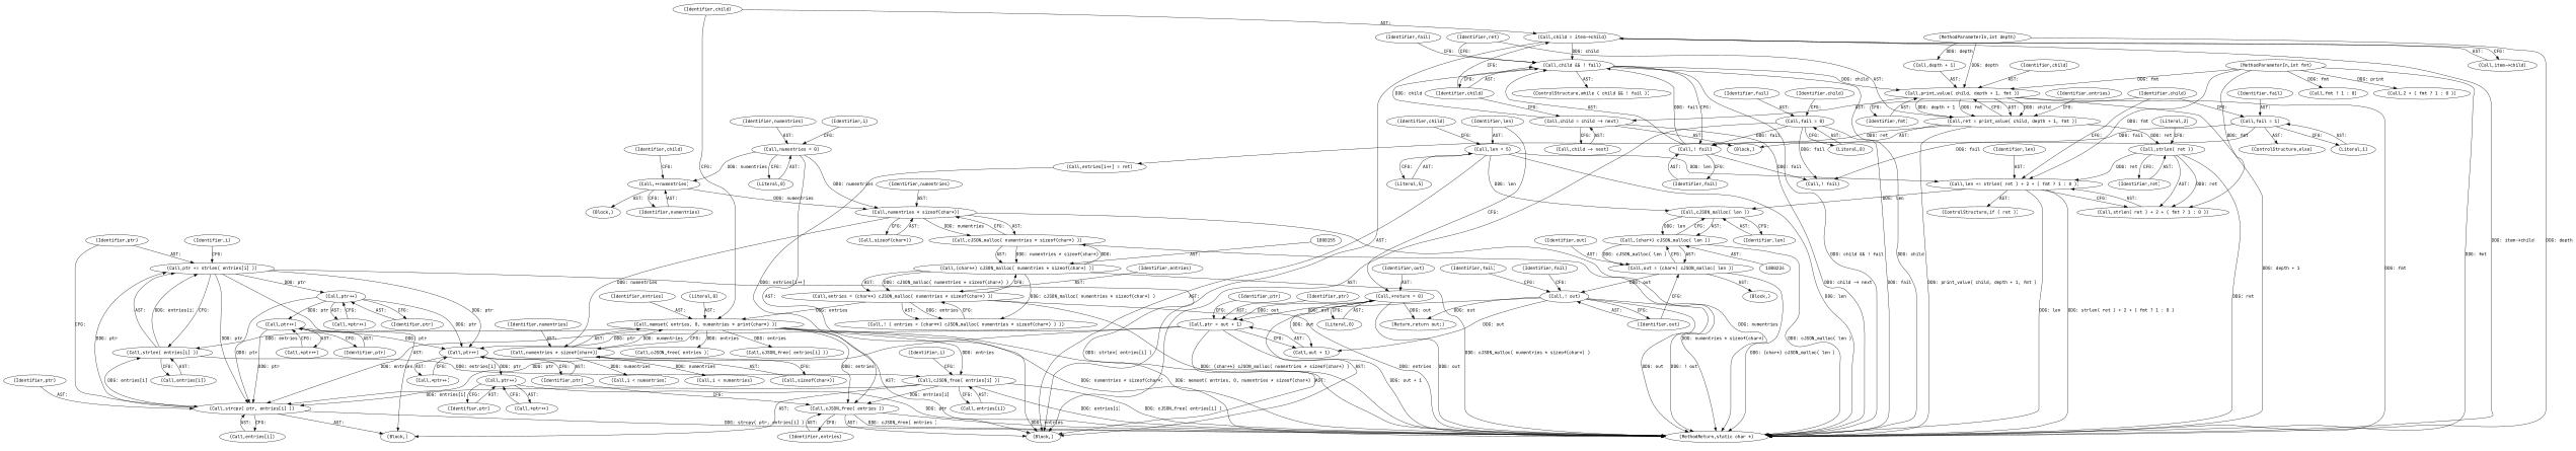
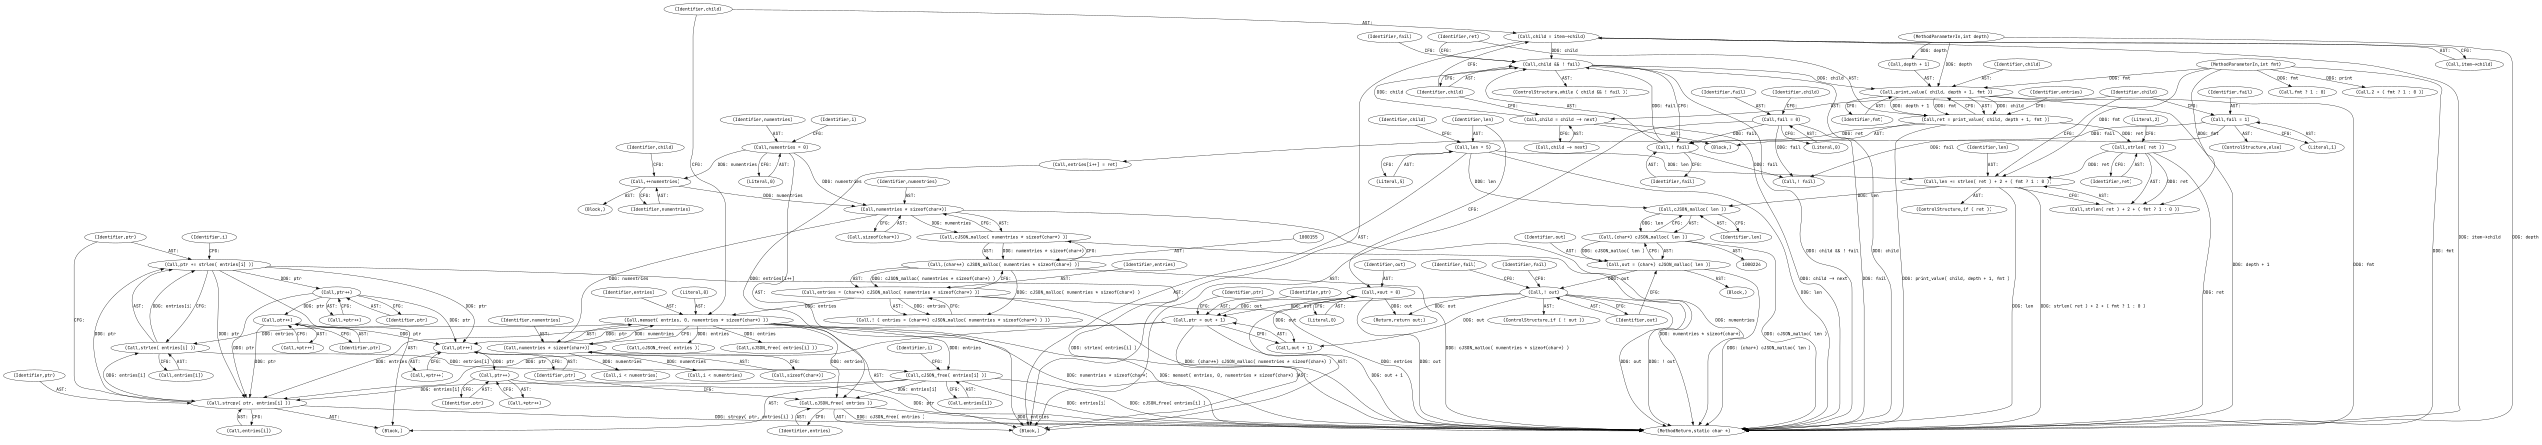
  digraph {
    fontname="JetBrains Mono"
    node [fontname="JetBrains Mono"]
    edge [fontname="JetBrains Mono"]
    n1 [label="(Call,ptr += strlen( entries[i] ))"]
    n2 [label="(Call,strlen( entries[i] ))"]
    n3 [label="(Call,strcpy( ptr, entries[i] ))"]
    n4 [label="(Call,ptr++)"]
    n5 [label="(Call,ptr++)"]
    n6 [label="(Block,)"]
    n7 [label="(MethodReturn,static char *)"]
    n8 [label="(Call,cJSON_free( entries[i] ))"]
    n9 [label="(Call,entries[i])"]
    n10 [label="(Call,entries[i])"]
    n11 [label="(Call,ptr++)"]
    n12 [label="(Identifier,ptr)"]
    n13 [label="(Call,*ptr++)"]
    n14 [label="(Call,ptr++)"]
    n15 [label="(Call,*ptr++)"]
    n16 [label="(Identifier,ptr)"]
    n17 [label="(Call,cJSON_free( entries ))"]
    n18 [label="(Call,entries[i])"]
-   n19 [label="(Call,memset( entries, 0, numentries * print(char*) ))"]
+   n19 [label="(Call,memset( entries, 0, numentries * sizeof(char*) ))"]
    n20 [label="(Call,numentries * sizeof(char*))"]
    n21 [label="(Block,)"]
    n22 [label="(Call,cJSON_free( entries ))"]
    n23 [label="(Call,cJSON_free( entries[i] ))"]
    n24 [label="(Call,i < numentries)"]
    n25 [label="(Call,sizeof(char*))"]
    n26 [label="(Call,i < numentries)"]
    n27 [label="(Identifier,entries)"]
    n28 [label="(Call,entries = (char**) cJSON_malloc( numentries * sizeof(char*) ))"]
    n29 [label="(Call,(char**) cJSON_malloc( numentries * sizeof(char*) ))"]
    n30 [label="(Call,! ( entries = (char**) cJSON_malloc( numentries * sizeof(char*) ) ))"]
    n31 [label="(Call,cJSON_malloc( numentries * sizeof(char*) ))"]
    n32 [label="(Call,numentries * sizeof(char*))"]
    n33 [label="(Call,sizeof(char*))"]
    n34 [label="(Call,numentries = 0)"]
    n35 [label="(Call,++numentries)"]
    n36 [label="(Literal,0)"]
    n37 [label="(Identifier,numentries)"]
    n38 [label="(Block,)"]
    n39 [label="(Identifier,ptr)"]
    n40 [label="(Call,*ptr++)"]
    n41 [label="(Call,ptr = out + 1)"]
    n42 [label="(Call,out + 1)"]
-   n43 [label="(Call,*return = 0)"]
+   n43 [label="(Call,*out = 0)"]
    n44 [label="(Literal,0)"]
    n45 [label="(Return,return out;)"]
    n46 [label="(Call,! out)"]
+   n47 [label="(ControlStructure,if ( ! out ))"]
    n48 [label="(Identifier,out)"]
    n49 [label="(Call,out = (char*) cJSON_malloc( len ))"]
    n50 [label="(Call,(char*) cJSON_malloc( len ))"]
    n51 [label="(Block,)"]
    n52 [label="(Call,cJSON_malloc( len ))"]
    n53 [label="(Identifier,len)"]
    n54 [label="(Call,len = 5)"]
    n55 [label="(Call,len += strlen( ret ) + 2 + ( fmt ? 1 : 0 ))"]
    n56 [label="(Literal,5)"]
    n57 [label="(ControlStructure,if ( ret ))"]
    n58 [label="(Call,strlen( ret ) + 2 + ( fmt ? 1 : 0 ))"]
    n59 [label="(Call,strlen( ret ))"]
    n60 [label="(Identifier,ret)"]
    n61 [label="(Call,ret = print_value( child, depth + 1, fmt ))"]
    n62 [label="(Call,print_value( child, depth + 1, fmt ))"]
    n63 [label="(Block,)"]
    n64 [label="(Call,entries[i++] = ret)"]
    n65 [label="(Identifier,fmt)"]
    n66 [label="(Call,child && ! fail)"]
    n67 [label="(Call,! fail)"]
    n68 [label="(ControlStructure,while ( child && ! fail ))"]
    n69 [label="(Identifier,child)"]
    n70 [label="(Call,! fail)"]
    n71 [label="(Identifier,fail)"]
    n72 [label="(Call,child = child -> next)"]
    n73 [label="(Call,child = item->child)"]
    n74 [label="(Call,child -> next)"]
    n75 [label="(Call,item->child)"]
    n76 [label="(Call,fail = 1)"]
    n77 [label="(ControlStructure,else)"]
    n78 [label="(Literal,1)"]
    n79 [label="(Call,fail = 0)"]
    n80 [label="(Literal,0)"]
    n81 [label="(MethodParameterIn,int depth)"]
    n82 [label="(Call,depth + 1)"]
    n83 [label="(MethodParameterIn,int fmt)"]
    n84 [label="(Call,fmt ? 1 : 0)"]
    n85 [label="(Call,2 + ( fmt ? 1 : 0 ))"]
    n86 [label="(Call,*ptr++)"]
    n87 [label="(Identifier,ptr)"]
    n88 [label="(Identifier,ptr)"]
    n89 [label="(Identifier,fail)"]
    n90 [label="(Identifier,numentries)"]
    n91 [label="(Identifier,ptr)"]
    n92 [label="(Identifier,fail)"]
    n93 [label="(Identifier,len)"]
    n94 [label="(Identifier,ptr)"]
    n95 [label="(Identifier,ret)"]
    n96 [label="(Literal,0)"]
    n97 [label="(Identifier,out)"]
    n98 [label="(Identifier,child)"]
    n99 [label="(Identifier,ptr)"]
    n100 [label="(Literal,2)"]
    n101 [label="(Identifier,entries)"]
    n102 [label="(Identifier,i)"]
    n103 [label="(Identifier,entries)"]
    n104 [label="(Identifier,child)"]
    n105 [label="(Identifier,numentries)"]
    n106 [label="(Identifier,entries)"]
    n107 [label="(Identifier,child)"]
    n108 [label="(Identifier,len)"]
    n109 [label="(Identifier,child)"]
    n110 [label="(Identifier,i)"]
    n111 [label="(Identifier,fail)"]
    n112 [label="(Identifier,out)"]
    n113 [label="(Identifier,fail)"]
    n114 [label="(Identifier,fail)"]
    n115 [label="(Identifier,child)"]
    n116 [label="(Identifier,child)"]
    n117 [label="(Identifier,numentries)"]
    n118 [label="(Identifier,i)"]
    1000155
    1000224
    n1 -> n2 [label="CFG: "]
    n1 -> n3 [label="DDG: ptr"]
    n1 -> n4 [label="DDG: ptr"]
    n1 -> n5 [label="DDG: ptr"]
    n1 -> n6 [label="AST: "]
    n1 -> n7 [label="DDG: strlen( entries[i] )"]
    n2 -> n1 [label="AST: "]
    n2 -> n1 [label="DDG: entries[i]"]
    n2 -> n8 [label="DDG: entries[i]"]
    n2 -> n9 [label="CFG: "]
    n3 -> n1 [label="DDG: ptr"]
    n3 -> n2 [label="DDG: entries[i]"]
    n3 -> n6 [label="AST: "]
    n3 -> n7 [label="DDG: strcpy( ptr, entries[i] )"]
    n3 -> n10 [label="CFG: "]
    n4 -> n3 [label="DDG: ptr"]
    n4 -> n5 [label="DDG: ptr"]
    n4 -> n11 [label="DDG: ptr"]
    n4 -> n12 [label="CFG: "]
    n4 -> n13 [label="AST: "]
    n5 -> n14 [label="DDG: ptr"]
    n5 -> n15 [label="AST: "]
    n5 -> n16 [label="CFG: "]
    n8 -> n3 [label="DDG: entries[i]"]
    n8 -> n6 [label="AST: "]
    n8 -> n7 [label="DDG: entries[i]"]
    n8 -> n7 [label="DDG: cJSON_free( entries[i] )"]
    n8 -> n17 [label="DDG: entries[i]"]
    n8 -> n18 [label="CFG: "]
    n9 -> n2 [label="AST: "]
    n10 -> n3 [label="AST: "]
    n11 -> n3 [label="DDG: ptr"]
    n11 -> n5 [label="DDG: ptr"]
    n11 -> n39 [label="CFG: "]
    n11 -> n40 [label="AST: "]
    n12 -> n4 [label="AST: "]
    n13 -> n4 [label="CFG: "]
    n14 -> n7 [label="DDG: ptr"]
    n14 -> n86 [label="AST: "]
    n14 -> n87 [label="CFG: "]
    n15 -> n5 [label="CFG: "]
    n16 -> n5 [label="AST: "]
    n16 -> n17 [label="CFG: "]
    n17 -> n7 [label="DDG: cJSON_free( entries )"]
    n17 -> n7 [label="DDG: entries"]
    n17 -> n21 [label="AST: "]
    n17 -> n27 [label="CFG: "]
    n18 -> n8 [label="AST: "]
    n19 -> n2 [label="DDG: entries"]
    n19 -> n3 [label="DDG: entries"]
    n19 -> n7 [label="DDG: numentries * sizeof(char*)"]
    n19 -> n7 [label="DDG: memset( entries, 0, numentries * sizeof(char*) )"]
    n19 -> n8 [label="DDG: entries"]
    n19 -> n17 [label="DDG: entries"]
    n19 -> n20 [label="CFG: "]
    n19 -> n21 [label="AST: "]
    n19 -> n22 [label="DDG: entries"]
    n19 -> n23 [label="DDG: entries"]
    n20 -> n19 [label="AST: "]
    n20 -> n19 [label="DDG: numentries"]
    n20 -> n24 [label="DDG: numentries"]
    n20 -> n25 [label="CFG: "]
    n20 -> n26 [label="DDG: numentries"]
    n25 -> n20 [label="AST: "]
    n27 -> n17 [label="AST: "]
    n28 -> n7 [label="DDG: entries"]
    n28 -> n7 [label="DDG: (char**) cJSON_malloc( numentries * sizeof(char*) )"]
    n28 -> n19 [label="DDG: entries"]
    n28 -> n29 [label="CFG: "]
    n28 -> n30 [label="AST: "]
    n28 -> n30 [label="DDG: entries"]
    n29 -> n7 [label="DDG: cJSON_malloc( numentries * sizeof(char*) )"]
    n29 -> n28 [label="AST: "]
    n29 -> n28 [label="DDG: cJSON_malloc( numentries * sizeof(char*) )"]
    n29 -> n30 [label="DDG: cJSON_malloc( numentries * sizeof(char*) )"]
-   n29 -> n31 [label="DDG: "]
+   n29 -> n31 [label="CFG: "]
    n30 -> n28 [label="CFG: "]
    n31 -> n7 [label="DDG: numentries * sizeof(char*)"]
    n31 -> n29 [label="AST: "]
    n31 -> n29 [label="DDG: numentries * sizeof(char*)"]
    n31 -> n32 [label="CFG: "]
    n32 -> n7 [label="DDG: numentries"]
    n32 -> n20 [label="DDG: numentries"]
    n32 -> n31 [label="AST: "]
    n32 -> n31 [label="DDG: numentries"]
    n32 -> n33 [label="CFG: "]
    n33 -> n32 [label="AST: "]
    n34 -> n21 [label="AST: "]
    n34 -> n32 [label="DDG: numentries"]
    n34 -> n35 [label="DDG: numentries"]
    n34 -> n36 [label="CFG: "]
    n35 -> n32 [label="DDG: numentries"]
    n35 -> n37 [label="CFG: "]
    n35 -> n38 [label="AST: "]
    n36 -> n34 [label="AST: "]
    n37 -> n35 [label="AST: "]
    n39 -> n11 [label="AST: "]
    n40 -> n11 [label="CFG: "]
    n41 -> n3 [label="DDG: ptr"]
    n41 -> n5 [label="DDG: ptr"]
    n41 -> n7 [label="DDG: out + 1"]
    n41 -> n21 [label="AST: "]
    n41 -> n42 [label="CFG: "]
    n42 -> n41 [label="AST: "]
    n43 -> n7 [label="DDG: out"]
    n43 -> n21 [label="AST: "]
    n43 -> n41 [label="DDG: out"]
    n43 -> n42 [label="DDG: out"]
    n43 -> n44 [label="CFG: "]
    n43 -> n45 [label="DDG: out"]
    n44 -> n43 [label="AST: "]
    n46 -> n7 [label="DDG: ! out"]
    n46 -> n7 [label="DDG: out"]
    n46 -> n41 [label="DDG: out"]
    n46 -> n42 [label="DDG: out"]
    n46 -> n45 [label="DDG: out"]
+   n46 -> n47 [label="AST: "]
    n46 -> n48 [label="CFG: "]
    n48 -> n46 [label="AST: "]
    n48 -> n49 [label="CFG: "]
    n49 -> n7 [label="DDG: (char*) cJSON_malloc( len )"]
    n49 -> n46 [label="DDG: out"]
    n49 -> n50 [label="CFG: "]
    n49 -> n51 [label="AST: "]
    n50 -> n7 [label="DDG: cJSON_malloc( len )"]
    n50 -> n49 [label="AST: "]
    n50 -> n49 [label="DDG: cJSON_malloc( len )"]
    n50 -> n52 [label="CFG: "]
    n52 -> n50 [label="AST: "]
    n52 -> n50 [label="DDG: len"]
    n52 -> n53 [label="CFG: "]
    n53 -> n52 [label="AST: "]
    n54 -> n7 [label="DDG: len"]
    n54 -> n21 [label="AST: "]
    n54 -> n52 [label="DDG: len"]
    n54 -> n55 [label="DDG: len"]
    n54 -> n56 [label="CFG: "]
    n55 -> n7 [label="DDG: strlen( ret ) + 2 + ( fmt ? 1 : 0 )"]
    n55 -> n7 [label="DDG: len"]
    n55 -> n52 [label="DDG: len"]
    n55 -> n57 [label="AST: "]
    n55 -> n58 [label="CFG: "]
    n56 -> n54 [label="AST: "]
    n58 -> n55 [label="AST: "]
    n59 -> n7 [label="DDG: ret"]
    n59 -> n55 [label="DDG: ret"]
    n59 -> n58 [label="AST: "]
    n59 -> n58 [label="DDG: ret"]
    n59 -> n60 [label="CFG: "]
    n60 -> n59 [label="AST: "]
    n61 -> n7 [label="DDG: print_value( child, depth + 1, fmt )"]
    n61 -> n59 [label="DDG: ret"]
    n61 -> n62 [label="CFG: "]
    n61 -> n63 [label="AST: "]
    n61 -> n64 [label="DDG: ret"]
    n62 -> n7 [label="DDG: depth + 1"]
    n62 -> n7 [label="DDG: fmt"]
    n62 -> n61 [label="AST: "]
    n62 -> n61 [label="DDG: child"]
    n62 -> n61 [label="DDG: depth + 1"]
    n62 -> n61 [label="DDG: fmt"]
    n62 -> n65 [label="CFG: "]
    n64 -> n17 [label="DDG: entries[i++]"]
    n65 -> n62 [label="AST: "]
    n66 -> n7 [label="DDG: child && ! fail"]
    n66 -> n7 [label="DDG: child"]
    n66 -> n62 [label="DDG: child"]
    n66 -> n67 [label="CFG: "]
    n66 -> n68 [label="AST: "]
    n66 -> n69 [label="CFG: "]
    n67 -> n66 [label="AST: "]
    n67 -> n66 [label="DDG: fail"]
    n67 -> n70 [label="DDG: fail"]
    n67 -> n71 [label="CFG: "]
    n69 -> n66 [label="AST: "]
    n69 -> n72 [label="CFG: "]
    n69 -> n73 [label="CFG: "]
    n71 -> n67 [label="AST: "]
    n72 -> n7 [label="DDG: child -> next"]
    n72 -> n63 [label="AST: "]
    n72 -> n66 [label="DDG: child"]
    n72 -> n74 [label="CFG: "]
    n73 -> n7 [label="DDG: item->child"]
    n73 -> n21 [label="AST: "]
    n73 -> n66 [label="DDG: child"]
    n73 -> n75 [label="CFG: "]
    n74 -> n72 [label="AST: "]
    n75 -> n73 [label="AST: "]
    n76 -> n67 [label="DDG: fail"]
    n76 -> n70 [label="DDG: fail"]
    n76 -> n77 [label="AST: "]
    n76 -> n78 [label="CFG: "]
    n78 -> n76 [label="AST: "]
    n79 -> n7 [label="DDG: fail"]
    n79 -> n21 [label="AST: "]
    n79 -> n67 [label="DDG: fail"]
    n79 -> n70 [label="DDG: fail"]
    n79 -> n80 [label="CFG: "]
    n80 -> n79 [label="AST: "]
    n81 -> n7 [label="DDG: depth"]
    n81 -> n62 [label="DDG: depth"]
    n81 -> n82 [label="DDG: depth"]
    n82 -> n62 [label="AST: "]
    n83 -> n7 [label="DDG: fmt"]
    n83 -> n55 [label="DDG: fmt"]
    n83 -> n58 [label="DDG: fmt"]
    n83 -> n62 [label="DDG: fmt"]
    n83 -> n84 [label="DDG: fmt"]
    n83 -> n85 [label="DDG: print"]
    n86 -> n14 [label="CFG: "]
    n87 -> n14 [label="AST: "]
    n88 -> n3 [label="AST: "]
    n89 -> n46 [label="CFG: "]
    n90 -> n34 [label="AST: "]
    n91 -> n41 [label="CFG: "]
    n92 -> n66 [label="CFG: "]
    n93 -> n55 [label="AST: "]
    n94 -> n41 [label="AST: "]
    n95 -> n61 [label="AST: "]
    n95 -> n66 [label="CFG: "]
    n96 -> n19 [label="AST: "]
    n97 -> n49 [label="AST: "]
    n98 -> n35 [label="CFG: "]
    n99 -> n1 [label="AST: "]
    n99 -> n3 [label="CFG: "]
    n100 -> n59 [label="CFG: "]
    n101 -> n61 [label="CFG: "]
    n102 -> n8 [label="CFG: "]
    n103 -> n28 [label="AST: "]
    n104 -> n54 [label="CFG: "]
    n105 -> n32 [label="AST: "]
    n106 -> n19 [label="AST: "]
    n107 -> n19 [label="CFG: "]
    n107 -> n73 [label="AST: "]
    n108 -> n43 [label="CFG: "]
    n108 -> n54 [label="AST: "]
    n109 -> n62 [label="AST: "]
    n110 -> n1 [label="CFG: "]
    n111 -> n79 [label="AST: "]
    n112 -> n43 [label="AST: "]
    n113 -> n46 [label="CFG: "]
    n114 -> n76 [label="AST: "]
    n115 -> n55 [label="CFG: "]
    n115 -> n72 [label="AST: "]
    n115 -> n76 [label="CFG: "]
    n116 -> n79 [label="CFG: "]
    n117 -> n20 [label="AST: "]
    n118 -> n34 [label="CFG: "]
    1000155 -> n29 [label="AST: "]
-   1000224 -> n50 [label="AST: "]
+   n50 -> 1000224 [label="AST: "]
  }
